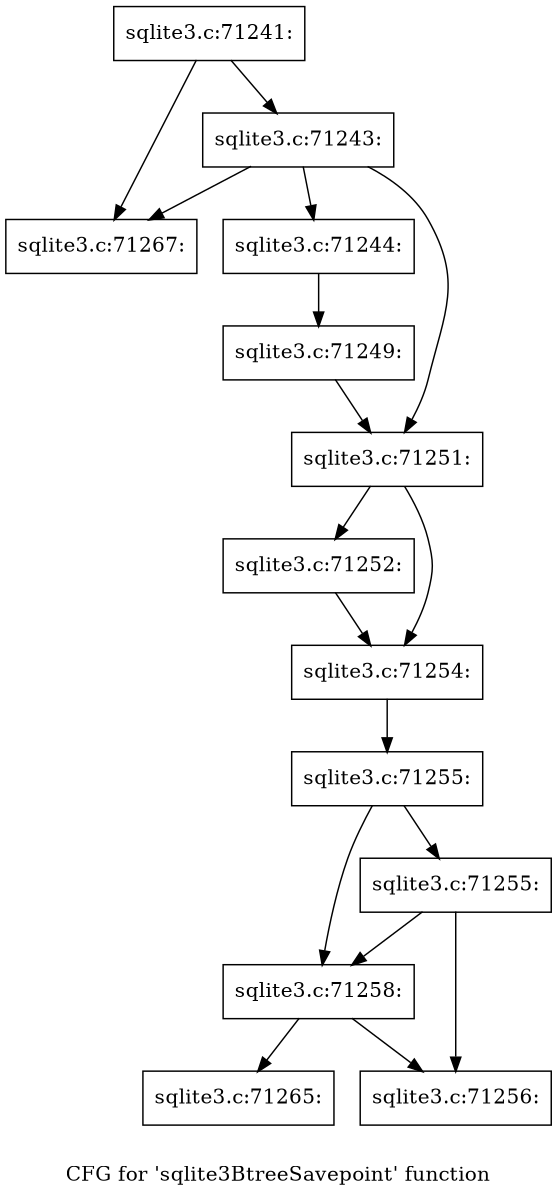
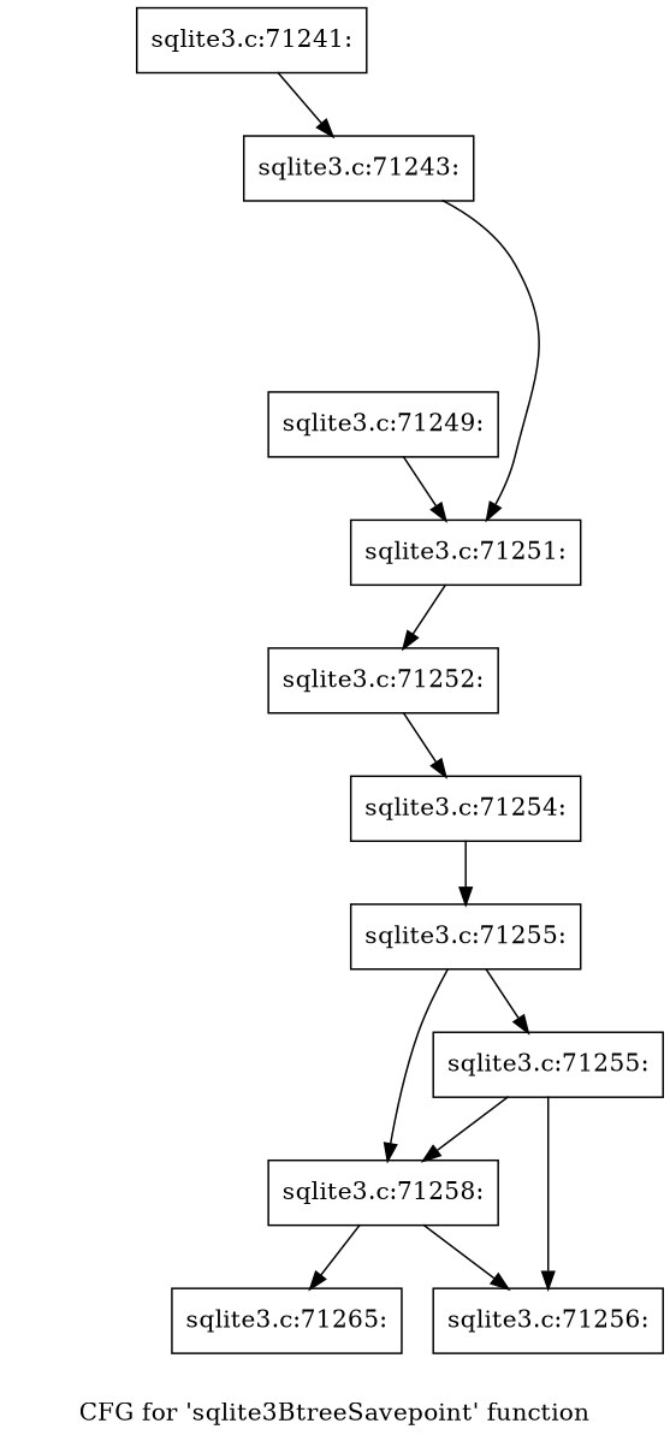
  digraph {
    label="CFG for 'sqlite3BtreeSavepoint' function"
    node [shape=record]
    n1 [label="{sqlite3.c:71241:}"]
    n2 [label="{sqlite3.c:71243:}"]
-   n3 [label="{sqlite3.c:71267:}"]
-   n4 [label="{sqlite3.c:71244:}"]
    n5 [label="{sqlite3.c:71251:}"]
    n6 [label="{sqlite3.c:71249:}"]
    n7 [label="{sqlite3.c:71252:}"]
    n8 [label="{sqlite3.c:71254:}"]
    n9 [label="{sqlite3.c:71255:}"]
    n10 [label="{sqlite3.c:71255:}"]
    n11 [label="{sqlite3.c:71258:}"]
    n12 [label="{sqlite3.c:71265:}"]
    n13 [label="{sqlite3.c:71256:}"]
    n1 -> n2
-   n1 -> n3
-   n2 -> n3
-   n2 -> n4
    n2 -> n5
-   n4 -> n6
    n5 -> n7
-   n5 -> n8
    n6 -> n5
    n7 -> n8
    n8 -> n9
    n9 -> n10
    n9 -> n11
    n10 -> n11
    n10 -> n13
    n11 -> n12
    n11 -> n13
  }
